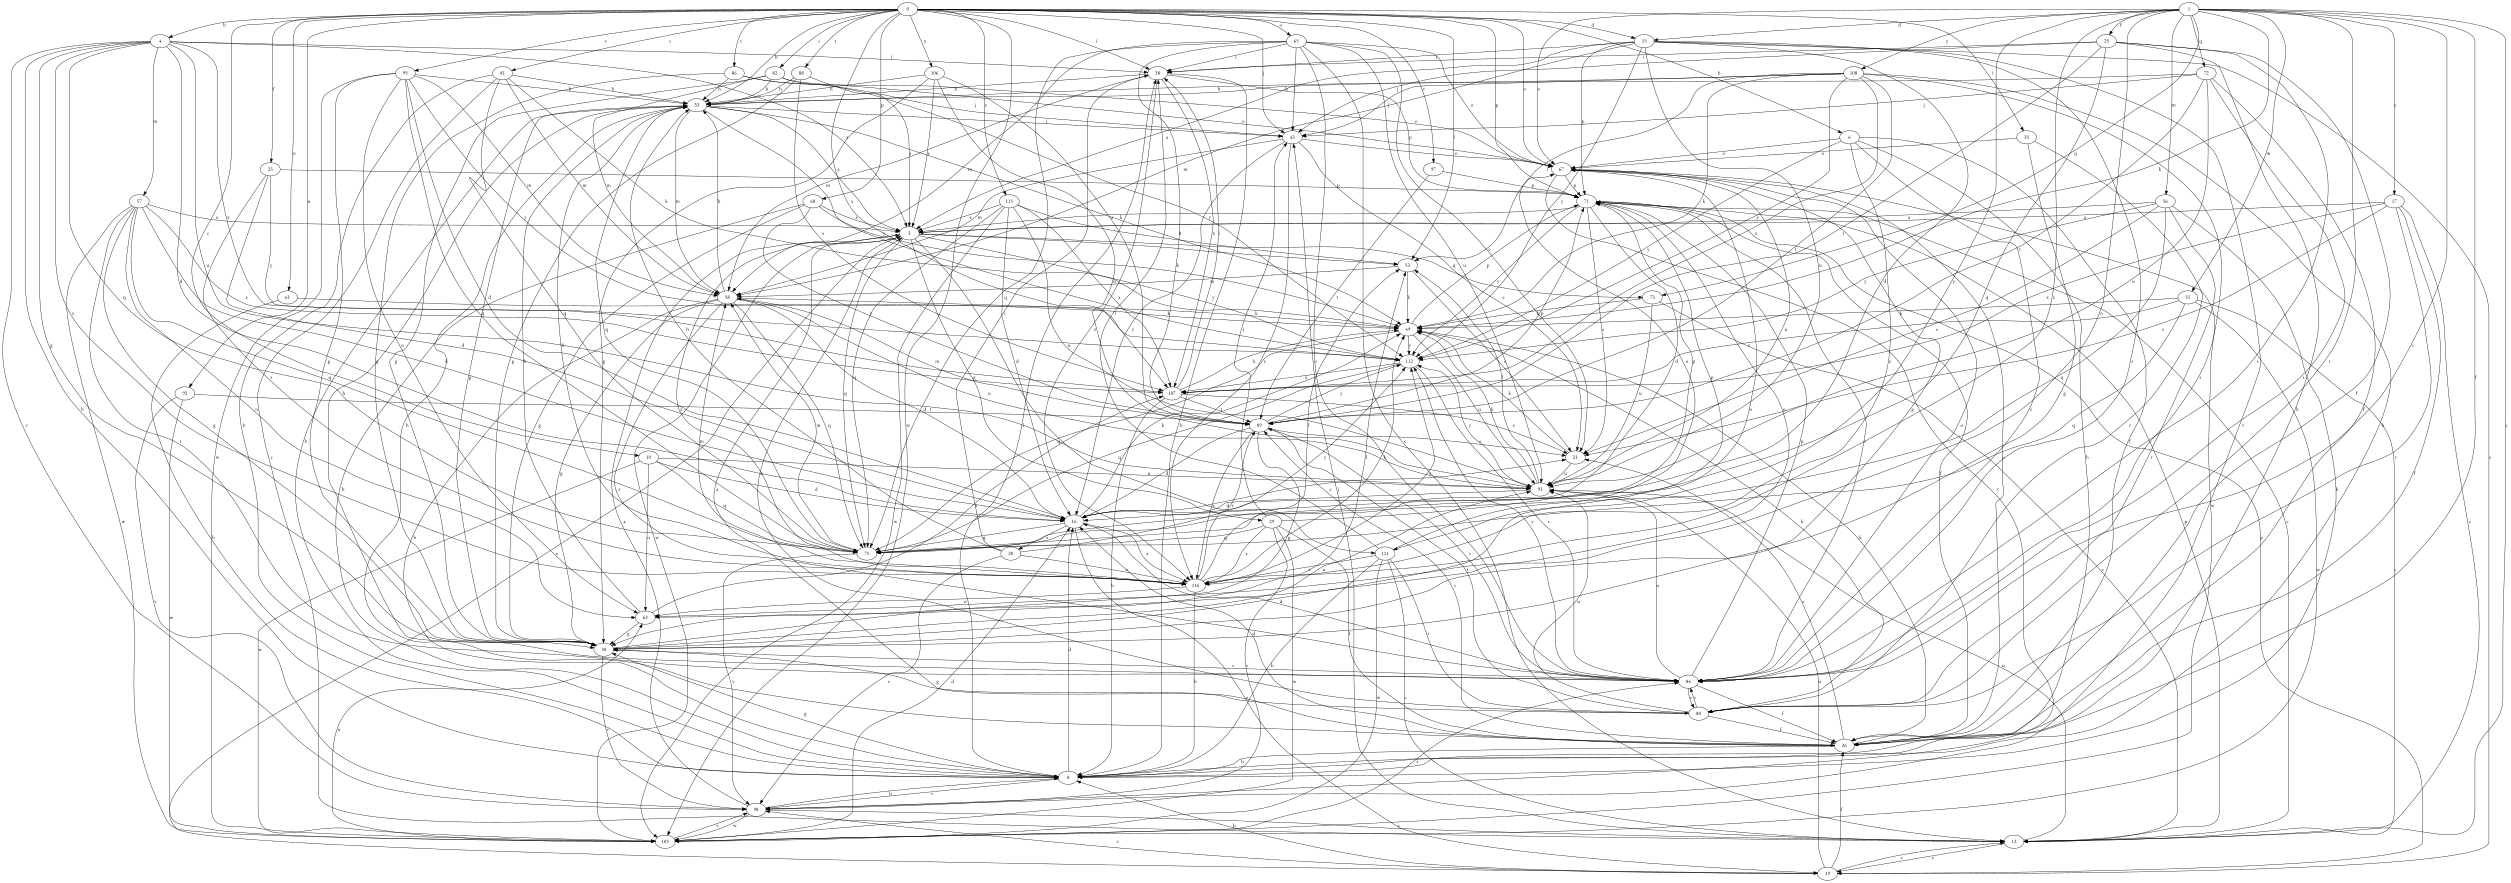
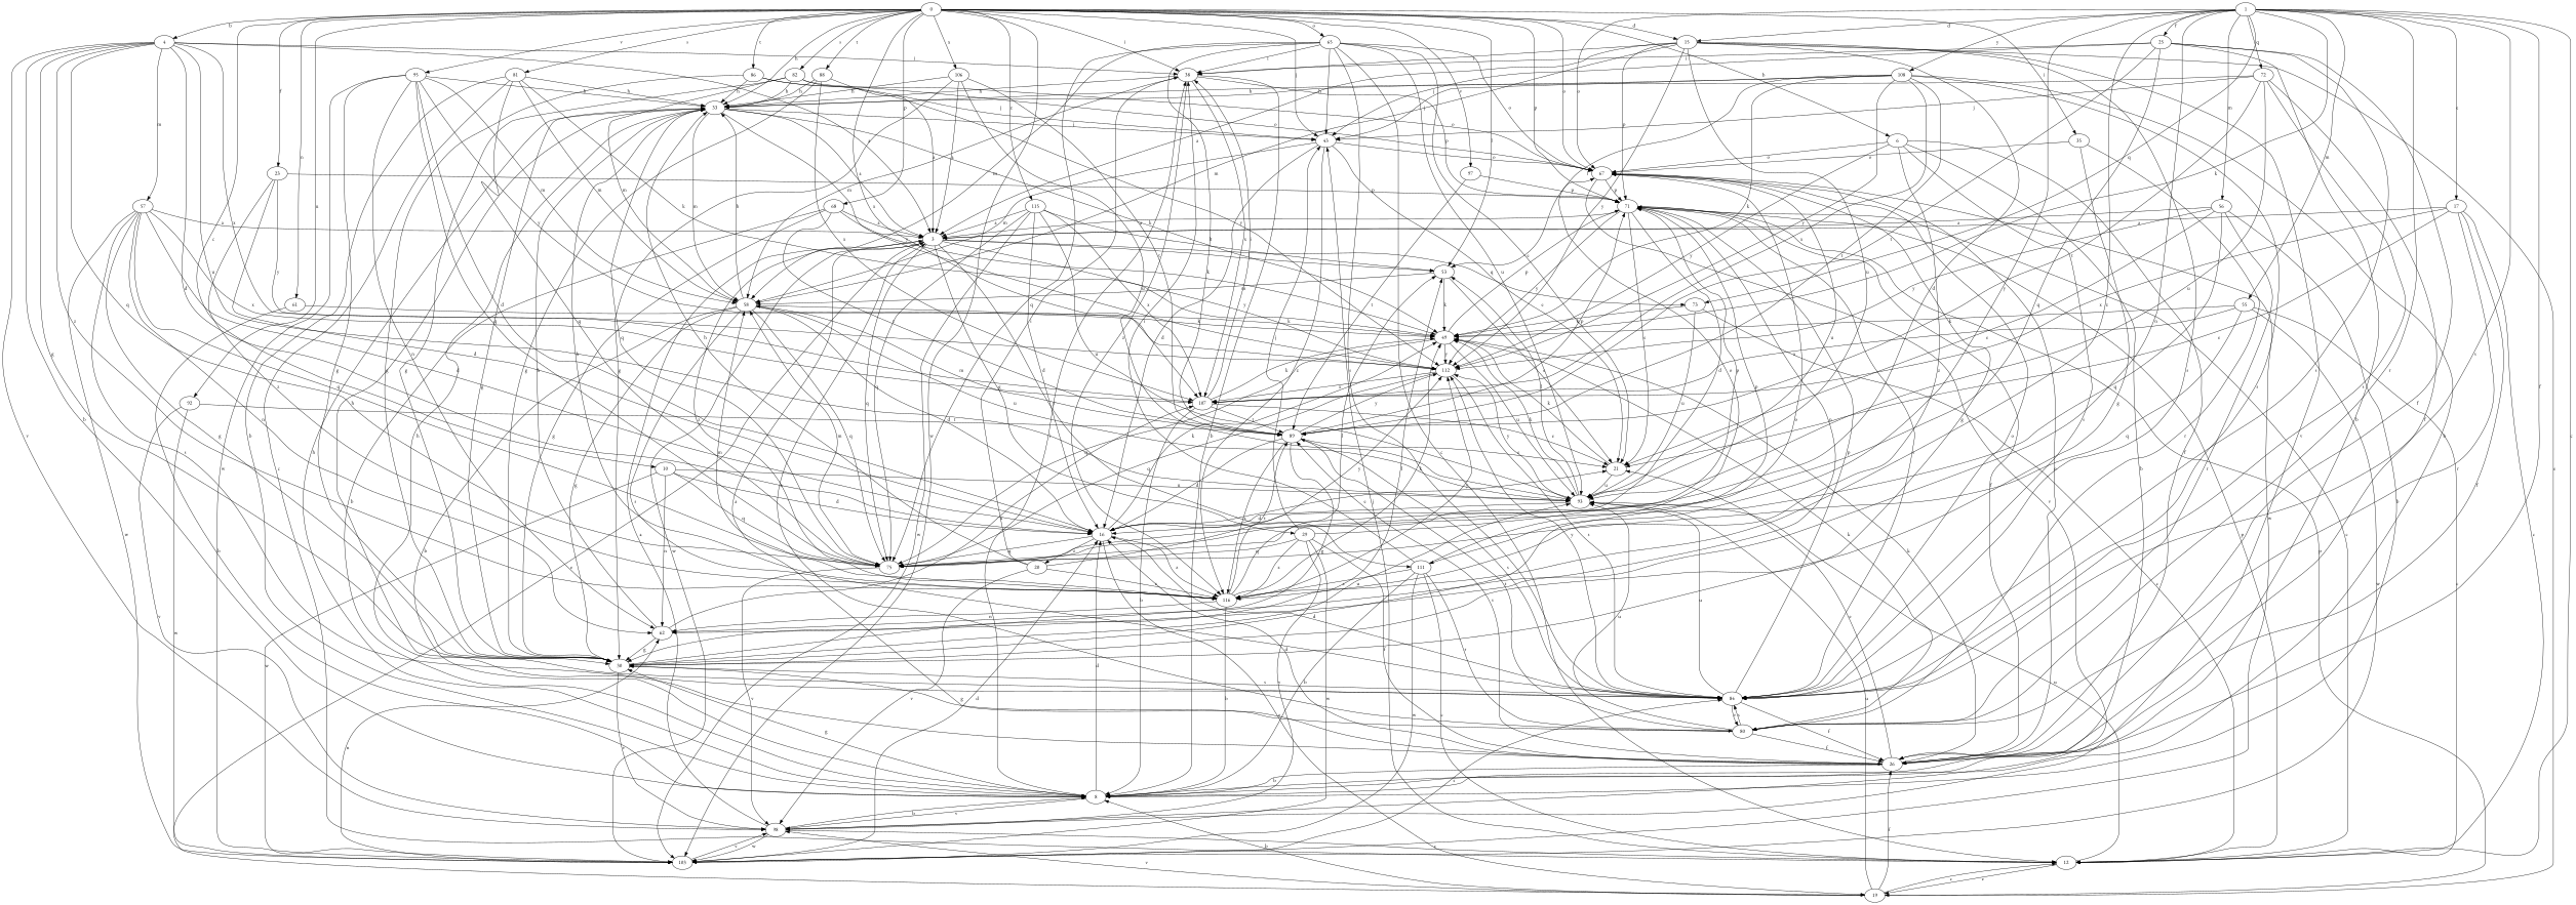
  strict digraph {
    fontname="EB Garamond"
    node [fontname="EB Garamond"]
    edge [fontname="EB Garamond"]
    0
    4
    6
    10
    15
    23
    33
    35
    38
    43
    53
    61
    65
    67
    68
    71
    81
    82
    86
    88
    92
    95
    97
    103
    106
    107
    115
    116
    3
    75
    8
    16
    30
    57
    93
    98
    26
    84
    112
    62
    19
    58
    49
    80
    21
    12
    89
    1
    17
    25
    55
    56
    72
    73
    108
    111
    29
    20
    0 -> 4 [label=b]
    0 -> 6 [label=b]
    0 -> 10 [label=c]
    0 -> 15 [label=d]
    0 -> 23 [label=f]
    0 -> 33 [label=h]
    0 -> 35 [label=i]
    0 -> 38 [label=i]
    0 -> 43 [label=j]
    0 -> 53 [label=l]
    0 -> 61 [label=n]
    0 -> 65 [label=o]
    0 -> 67 [label=o]
    0 -> 68 [label=p]
    0 -> 71 [label=p]
    0 -> 81 [label=s]
    0 -> 82 [label=s]
    0 -> 86 [label=t]
    0 -> 88 [label=t]
    0 -> 92 [label=u]
    0 -> 95 [label=v]
    0 -> 97 [label=v]
    0 -> 103 [label=w]
    0 -> 106 [label=x]
    0 -> 107 [label=x]
    0 -> 115 [label=z]
    4 -> 38 [label=i]
    4 -> 107 [label=x]
    4 -> 116 [label=z]
    4 -> 3 [label=a]
    4 -> 75 [label=q]
    4 -> 8 [label=b]
    4 -> 16 [label=d]
    4 -> 30 [label=g]
    4 -> 57 [label=m]
    4 -> 93 [label=u]
    4 -> 98 [label=v]
    6 -> 67 [label=o]
    6 -> 116 [label=z]
    6 -> 8 [label=b]
    6 -> 26 [label=f]
    6 -> 84 [label=s]
    6 -> 112 [label=y]
    10 -> 103 [label=w]
    10 -> 75 [label=q]
    10 -> 16 [label=d]
    10 -> 93 [label=u]
    10 -> 62 [label=n]
    15 -> 38 [label=i]
    15 -> 71 [label=p]
    15 -> 3 [label=a]
    15 -> 16 [label=d]
    15 -> 93 [label=u]
    15 -> 98 [label=v]
    15 -> 84 [label=s]
    15 -> 112 [label=y]
    15 -> 19 [label=e]
    15 -> 58 [label=m]
    23 -> 71 [label=p]
    23 -> 116 [label=z]
    23 -> 16 [label=d]
    23 -> 112 [label=y]
    33 -> 43 [label=j]
    33 -> 3 [label=a]
    33 -> 75 [label=q]
    33 -> 30 [label=g]
    33 -> 112 [label=y]
    33 -> 58 [label=m]
    33 -> 49 [label=k]
    35 -> 67 [label=o]
    35 -> 30 [label=g]
    35 -> 80 [label=r]
    38 -> 33 [label=h]
    38 -> 71 [label=p]
    38 -> 107 [label=x]
    38 -> 116 [label=z]
    38 -> 8 [label=b]
    38 -> 58 [label=m]
    43 -> 67 [label=o]
    43 -> 116 [label=z]
-   43 -> 16 [label=y]
+   43 -> 16 [label=d]
    43 -> 58 [label=m]
    43 -> 21 [label=e]
    53 -> 58 [label=m]
    53 -> 49 [label=k]
    53 -> 21 [label=e]
    61 -> 8 [label=b]
    61 -> 49 [label=k]
    65 -> 38 [label=i]
    65 -> 43 [label=j]
    65 -> 67 [label=o]
    65 -> 75 [label=q]
    65 -> 93 [label=u]
    65 -> 84 [label=s]
    65 -> 58 [label=m]
    65 -> 21 [label=e]
    65 -> 12 [label=c]
    65 -> 89 [label=t]
    67 -> 71 [label=p]
    67 -> 103 [label=w]
    67 -> 30 [label=g]
    67 -> 93 [label=u]
    67 -> 98 [label=v]
    68 -> 3 [label=a]
    68 -> 8 [label=b]
    68 -> 30 [label=g]
    68 -> 49 [label=k]
    68 -> 89 [label=t]
    71 -> 3 [label=a]
    71 -> 16 [label=d]
    71 -> 26 [label=f]
    71 -> 84 [label=s]
    71 -> 112 [label=y]
    71 -> 62 [label=n]
    71 -> 21 [label=e]
    71 -> 12 [label=c]
    81 -> 33 [label=h]
    81 -> 75 [label=q]
    81 -> 8 [label=b]
    81 -> 58 [label=m]
    81 -> 49 [label=k]
    81 -> 12 [label=c]
    82 -> 33 [label=h]
    82 -> 67 [label=o]
    82 -> 30 [label=g]
    82 -> 112 [label=y]
    82 -> 58 [label=m]
    86 -> 33 [label=h]
    86 -> 43 [label=j]
    86 -> 67 [label=o]
    86 -> 30 [label=g]
    88 -> 33 [label=h]
    88 -> 107 [label=x]
    88 -> 3 [label=a]
    88 -> 30 [label=g]
    92 -> 103 [label=w]
    92 -> 98 [label=v]
    92 -> 89 [label=t]
    95 -> 33 [label=h]
    95 -> 103 [label=w]
    95 -> 75 [label=q]
    95 -> 16 [label=d]
    95 -> 30 [label=g]
    95 -> 112 [label=y]
    95 -> 62 [label=n]
    95 -> 58 [label=m]
    97 -> 71 [label=p]
    97 -> 89 [label=t]
    103 -> 16 [label=d]
    103 -> 98 [label=v]
    103 -> 84 [label=s]
    103 -> 62 [label=n]
    106 -> 33 [label=h]
    106 -> 3 [label=a]
    106 -> 30 [label=g]
    106 -> 93 [label=u]
    106 -> 89 [label=t]
    107 -> 38 [label=i]
    107 -> 8 [label=b]
    107 -> 49 [label=k]
    107 -> 21 [label=e]
    107 -> 89 [label=t]
    115 -> 53 [label=l]
    115 -> 103 [label=w]
    115 -> 107 [label=x]
    115 -> 3 [label=a]
    115 -> 75 [label=q]
    115 -> 16 [label=d]
    115 -> 93 [label=u]
    116 -> 33 [label=h]
    116 -> 53 [label=l]
    116 -> 8 [label=b]
    116 -> 112 [label=y]
    116 -> 62 [label=n]
    116 -> 58 [label=m]
    116 -> 49 [label=k]
    116 -> 89 [label=t]
    3 -> 53 [label=l]
    3 -> 103 [label=w]
    3 -> 116 [label=z]
    3 -> 75 [label=q]
    3 -> 112 [label=y]
    3 -> 19 [label=e]
    3 -> 73 [label=q]
    3 -> 111 [label=y]
    3 -> 29 [label=g]
    75 -> 71 [label=p]
    75 -> 98 [label=v]
    75 -> 58 [label=m]
    8 -> 33 [label=h]
    8 -> 38 [label=i]
    8 -> 16 [label=d]
    8 -> 30 [label=g]
    8 -> 98 [label=v]
    16 -> 116 [label=z]
    16 -> 75 [label=q]
    16 -> 19 [label=e]
    16 -> 49 [label=k]
    16 -> 21 [label=e]
    16 -> 20 [label=e]
    30 -> 53 [label=l]
    30 -> 67 [label=o]
    30 -> 93 [label=u]
    30 -> 98 [label=v]
    30 -> 84 [label=s]
    57 -> 103 [label=w]
    57 -> 107 [label=x]
    57 -> 3 [label=a]
    57 -> 75 [label=q]
    57 -> 16 [label=d]
    57 -> 30 [label=g]
    57 -> 84 [label=s]
    57 -> 62 [label=n]
    93 -> 53 [label=l]
    93 -> 16 [label=d]
    93 -> 112 [label=y]
    93 -> 49 [label=k]
    98 -> 103 [label=w]
    98 -> 3 [label=a]
    98 -> 8 [label=b]
    98 -> 12 [label=c]
    26 -> 33 [label=h]
    26 -> 67 [label=o]
    26 -> 3 [label=a]
    26 -> 8 [label=b]
    26 -> 16 [label=d]
    26 -> 49 [label=k]
    26 -> 21 [label=e]
    26 -> 89 [label=t]
    84 -> 33 [label=h]
    84 -> 67 [label=o]
    84 -> 71 [label=p]
    84 -> 16 [label=d]
    84 -> 93 [label=u]
    84 -> 26 [label=f]
    84 -> 112 [label=y]
    84 -> 80 [label=r]
    112 -> 107 [label=x]
    112 -> 75 [label=q]
    112 -> 84 [label=s]
    62 -> 33 [label=h]
    62 -> 107 [label=x]
    62 -> 30 [label=g]
    19 -> 71 [label=p]
    19 -> 8 [label=b]
    19 -> 93 [label=u]
    19 -> 98 [label=v]
    19 -> 26 [label=f]
    19 -> 12 [label=c]
    58 -> 33 [label=h]
    58 -> 75 [label=q]
    58 -> 8 [label=b]
    58 -> 16 [label=d]
    58 -> 30 [label=g]
    58 -> 93 [label=u]
    58 -> 84 [label=s]
    58 -> 49 [label=k]
    49 -> 71 [label=p]
    49 -> 75 [label=q]
    49 -> 93 [label=u]
    49 -> 112 [label=y]
    80 -> 3 [label=a]
    80 -> 30 [label=g]
    80 -> 93 [label=u]
    80 -> 26 [label=f]
    80 -> 84 [label=s]
    80 -> 49 [label=k]
    80 -> 89 [label=t]
    21 -> 93 [label=u]
    21 -> 49 [label=k]
    12 -> 43 [label=j]
    12 -> 71 [label=p]
    12 -> 93 [label=u]
    12 -> 19 [label=e]
    89 -> 71 [label=p]
    89 -> 116 [label=z]
    89 -> 16 [label=d]
    89 -> 30 [label=g]
    89 -> 84 [label=s]
    89 -> 112 [label=y]
    89 -> 58 [label=m]
    89 -> 21 [label=e]
    1 -> 15 [label=d]
    1 -> 67 [label=o]
    1 -> 116 [label=z]
    1 -> 26 [label=f]
    1 -> 84 [label=s]
    1 -> 62 [label=n]
    1 -> 49 [label=k]
    1 -> 80 [label=r]
    1 -> 12 [label=c]
    1 -> 17 [label=e]
    1 -> 25 [label=f]
    1 -> 55 [label=m]
    1 -> 56 [label=m]
    1 -> 72 [label=q]
    1 -> 73 [label=q]
    1 -> 108 [label=y]
    1 -> 111 [label=y]
    17 -> 107 [label=x]
    17 -> 3 [label=a]
    17 -> 26 [label=f]
    17 -> 80 [label=r]
    17 -> 21 [label=e]
    17 -> 12 [label=c]
    25 -> 38 [label=i]
    25 -> 43 [label=j]
    25 -> 75 [label=q]
    25 -> 8 [label=b]
    25 -> 26 [label=f]
    25 -> 84 [label=s]
    25 -> 89 [label=t]
    55 -> 103 [label=w]
    55 -> 107 [label=x]
    55 -> 75 [label=q]
    55 -> 49 [label=k]
    55 -> 12 [label=c]
    56 -> 3 [label=a]
    56 -> 75 [label=q]
    56 -> 8 [label=b]
    56 -> 112 [label=y]
    56 -> 80 [label=r]
    56 -> 21 [label=e]
    72 -> 33 [label=h]
    72 -> 43 [label=j]
    72 -> 93 [label=u]
    72 -> 26 [label=f]
    72 -> 84 [label=s]
    72 -> 89 [label=t]
    73 -> 93 [label=u]
    73 -> 49 [label=k]
    73 -> 12 [label=c]
    108 -> 33 [label=h]
    108 -> 43 [label=j]
    108 -> 53 [label=l]
    108 -> 107 [label=x]
    108 -> 8 [label=b]
    108 -> 84 [label=s]
    108 -> 112 [label=y]
    108 -> 49 [label=k]
    108 -> 89 [label=t]
    111 -> 38 [label=i]
    111 -> 67 [label=o]
    111 -> 103 [label=w]
    111 -> 116 [label=z]
    111 -> 8 [label=b]
    111 -> 80 [label=r]
    111 -> 12 [label=c]
    29 -> 43 [label=j]
    29 -> 71 [label=p]
    29 -> 103 [label=w]
    29 -> 116 [label=z]
    29 -> 75 [label=q]
    29 -> 98 [label=v]
    29 -> 26 [label=f]
    20 -> 33 [label=h]
    20 -> 38 [label=i]
    20 -> 116 [label=z]
    20 -> 98 [label=v]
    20 -> 112 [label=y]
  }
